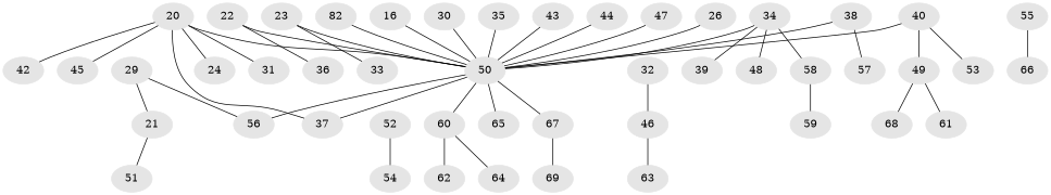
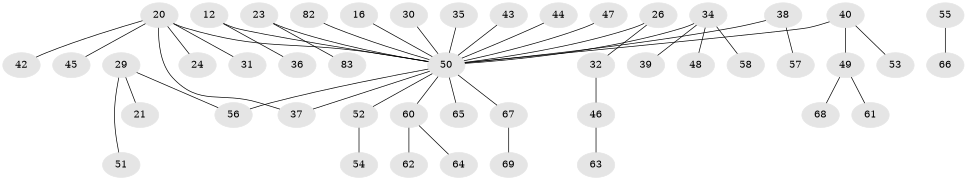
  graph {
    node [color=gray90 style=filled]
    50 [super="+2+3+14+4+6+19+5+21"]
    37
    56 [super="+27"]
    52 [super="+25"]
    60
    65
    67
    n8 [label=82]
    16
    20 [super="+18"]
    24
    31
    42
    45
-   22
+   22 [label=12]
    36
    23
-   33
+   33 [label=83]
    26
    32
    46
    n22 [label=21]
    29
    51
    30
    63
    34
    39
    48
    58
-   59
    35
    38
    57
    40 [super="+28"]
    49
    53
    68
    61
    43
    44
    47
    54
    62
    64
    66 [super="+9"]
    69
    55
    50 -- 37
    50 -- 56
+   50 -- 52
    50 -- 60
    50 -- 65
    50 -- 67
    52 -- 54
    60 -- 62
    60 -- 64
    67 -- 69
    n8 -- 50
    16 -- 50
    20 -- 50
    20 -- 37
    20 -- 24
    20 -- 31
    20 -- 42
    20 -- 45
    22 -- 50
    22 -- 36
    23 -- 50
    23 -- 33
    26 -- 50
+   26 -- 32
    32 -- 46
    46 -- 63
-   n22 -- 51
+   29 -- 51
    29 -- 56
    29 -- n22
    30 -- 50
    34 -- 50
    34 -- 39
    34 -- 48
    34 -- 58
-   58 -- 59
    35 -- 50
    38 -- 50
    38 -- 57
    40 -- 50
    40 -- 49
    40 -- 53
    49 -- 68
    49 -- 61
    43 -- 50
    44 -- 50
    47 -- 50
    55 -- 66
  }
